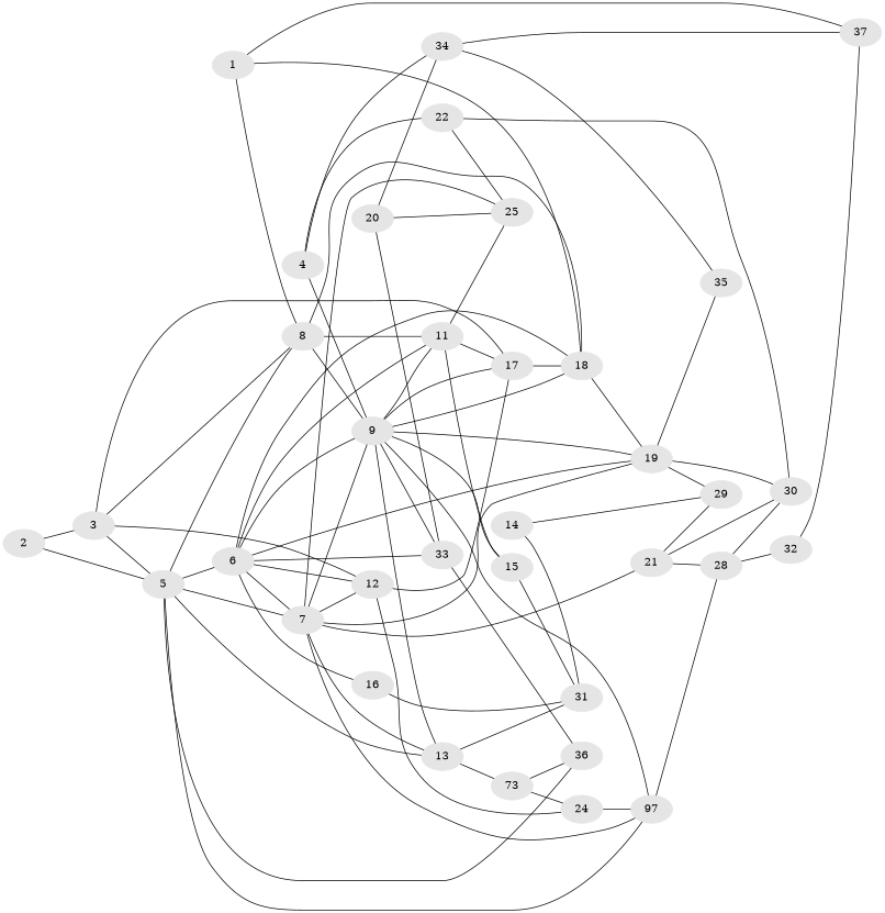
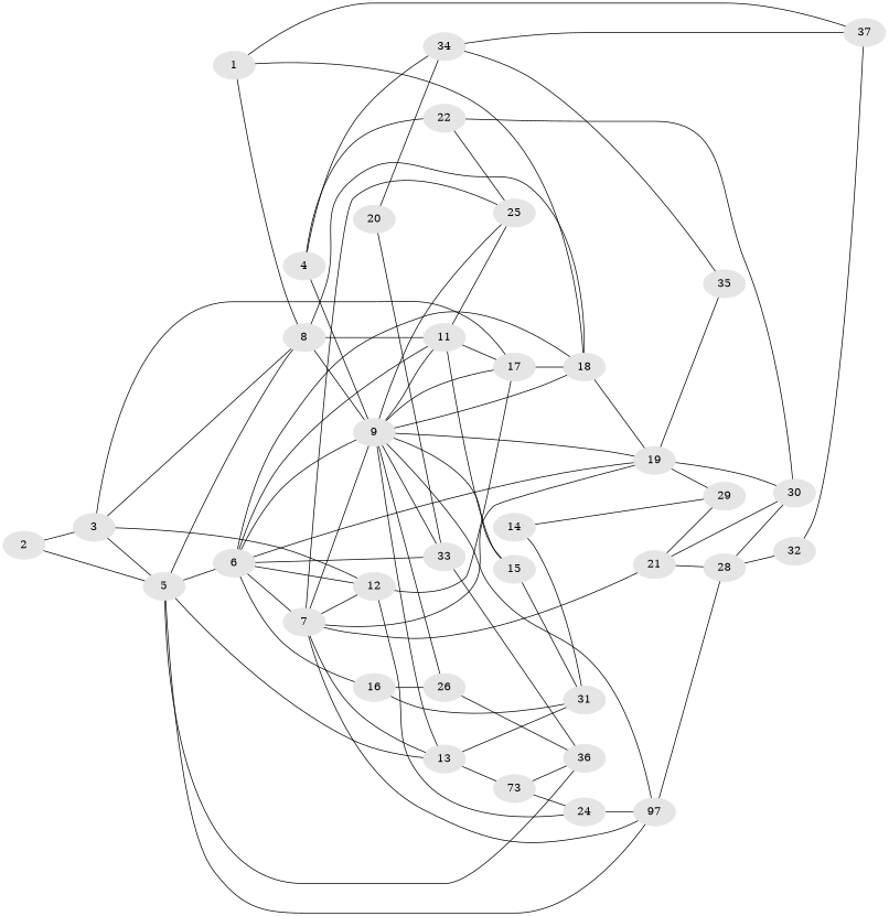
  graph {
    rankdir=LR
    node [color=gray90 style=filled]
    edge [weight=1.0]
    1
    8
    18
    37
    9
    11
    19
    2
    3
    5
    12
    17
    6
    7
    13
    n16 [label=97]
    36
    24
    35
    29
    30
    4
    22
    34
    33
    25
    15
+   26
    16
    21
    31
    n32 [label=73]
    28
    14
    20
    32
    1 -- 8
    1 -- 18
    1 -- 37
    8 -- 18
    8 -- 9 [weight=2.0]
    8 -- 11
    18 -- 19 [weight=2.0]
    9 -- 18 [weight=2.0]
    9 -- 11 [weight=2.0]
    9 -- 19
    9 -- 17
    9 -- 13
    9 -- n16
    9 -- 33 [weight=2.0]
-   20 -- 25
+   9 -- 25
    9 -- 15
+   9 -- 26
    11 -- 17
    11 -- 25
    11 -- 15
    19 -- 35
    19 -- 29
    19 -- 30
    2 -- 3
    2 -- 5
    3 -- 8
    3 -- 5
    3 -- 12
    3 -- 17
    5 -- 8
    5 -- 6
-   5 -- 7
    5 -- 13
    5 -- n16
    5 -- 36
    12 -- 17
    12 -- 24
    17 -- 18 [weight=3.0]
    6 -- 18
    6 -- 9
    6 -- 11
    6 -- 19
    6 -- 12
    6 -- 7
    6 -- 33
    6 -- 16
    7 -- 9 [weight=2.0]
    7 -- 19 [weight=2.0]
    7 -- 12
    7 -- 13 [weight=2.0]
    7 -- n16
    7 -- 25
    7 -- 21
    13 -- 31
    13 -- n32
    n16 -- 28
    24 -- n16
    4 -- 9 [weight=4.0]
    4 -- 22
    4 -- 34 [weight=2.0]
    22 -- 30
    22 -- 25
    34 -- 37
    34 -- 35
    33 -- 36
    15 -- 31
+   26 -- 36
+   16 -- 26
    16 -- 31
    21 -- 29
    21 -- 30
    21 -- 28
    n32 -- 36
    n32 -- 24
    28 -- 30
    28 -- 32
    14 -- 29
    14 -- 31
    20 -- 34
    20 -- 33
    32 -- 37
  }
